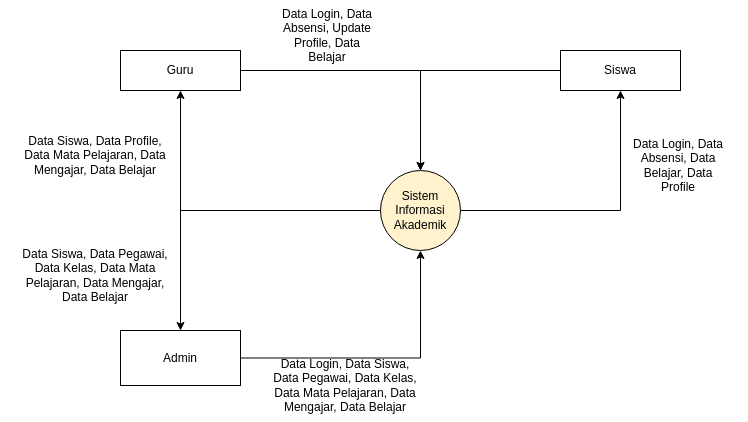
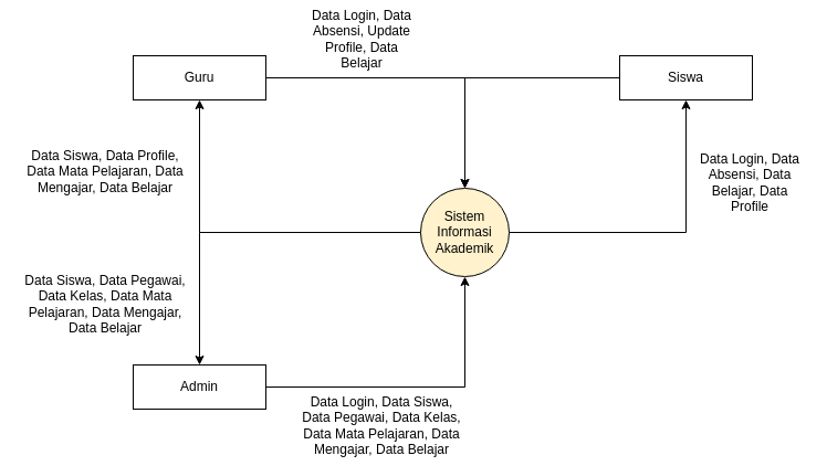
  <mxCell id="0" />
  <mxCell id="1" parent="0" />
  <mxCell id="2" style="edgeStyle=orthogonalEdgeStyle;rounded=0;orthogonalLoop=1;jettySize=auto;html=1;entryX=0.5;entryY=1;entryDx=0;entryDy=0;" edge="1" parent="1" source="5" target="7"><mxGeometry relative="1" as="geometry" /></mxCell>
  <mxCell id="3" style="edgeStyle=orthogonalEdgeStyle;rounded=0;orthogonalLoop=1;jettySize=auto;html=1;exitX=0;exitY=0.5;exitDx=0;exitDy=0;" edge="1" parent="1" source="5" target="11"><mxGeometry relative="1" as="geometry" /></mxCell>
  <mxCell id="4" style="edgeStyle=orthogonalEdgeStyle;rounded=0;orthogonalLoop=1;jettySize=auto;html=1;entryX=0.5;entryY=1;entryDx=0;entryDy=0;" edge="1" parent="1" source="5" target="9"><mxGeometry relative="1" as="geometry" /></mxCell>
  <mxCell id="5" value="Sistem Informasi Akademik" style="ellipse;whiteSpace=wrap;html=1;aspect=fixed;fillColor=#fff2cc;" vertex="1" parent="1"><mxGeometry x="380" y="170" width="80" height="80" as="geometry" /></mxCell>
  <mxCell id="6" style="edgeStyle=orthogonalEdgeStyle;rounded=0;orthogonalLoop=1;jettySize=auto;html=1;" edge="1" parent="1" source="7" target="5"><mxGeometry relative="1" as="geometry" /></mxCell>
  <mxCell id="7" value="Siswa" style="rounded=0;whiteSpace=wrap;html=1;" vertex="1" parent="1"><mxGeometry x="560" y="50" width="120" height="40" as="geometry" /></mxCell>
  <mxCell id="8" style="edgeStyle=orthogonalEdgeStyle;rounded=0;orthogonalLoop=1;jettySize=auto;html=1;entryX=0.5;entryY=0;entryDx=0;entryDy=0;" edge="1" parent="1" source="9" target="5"><mxGeometry relative="1" as="geometry" /></mxCell>
  <mxCell id="9" value="Guru" style="rounded=0;whiteSpace=wrap;html=1;" vertex="1" parent="1"><mxGeometry x="120" y="50" width="120" height="40" as="geometry" /></mxCell>
  <mxCell id="10" style="edgeStyle=orthogonalEdgeStyle;rounded=0;orthogonalLoop=1;jettySize=auto;html=1;entryX=0.5;entryY=1;entryDx=0;entryDy=0;" edge="1" parent="1" source="11" target="5"><mxGeometry relative="1" as="geometry" /></mxCell>
- <mxCell id="11" value="Admin" style="rounded=0;whiteSpace=wrap;html=1;" vertex="1" parent="1"><mxGeometry x="120" y="330" width="120" height="55" as="geometry" /></mxCell>
+ <mxCell id="11" value="Admin" style="rounded=0;whiteSpace=wrap;html=1;" vertex="1" parent="1"><mxGeometry x="120" y="330" width="120" height="40" as="geometry" /></mxCell>
  <mxCell id="12" value="Data Login, Data Absensi, Data Belajar, Data Profile" style="text;html=1;strokeColor=none;fillColor=none;align=center;verticalAlign=middle;whiteSpace=wrap;rounded=0;" vertex="1" parent="1"><mxGeometry x="630" y="150" width="96" height="30" as="geometry" /></mxCell>
  <mxCell id="13" value="Data Login, Data Absensi, Update Profile, Data Belajar" style="text;html=1;strokeColor=none;fillColor=none;align=center;verticalAlign=middle;whiteSpace=wrap;rounded=0;" vertex="1" parent="1"><mxGeometry x="274" y="20" width="106" height="30" as="geometry" /></mxCell>
  <mxCell id="14" value="Data Login, Data Siswa, Data Pegawai, Data Kelas, Data Mata Pelajaran, Data Mengajar, Data Belajar" style="text;html=1;strokeColor=none;fillColor=none;align=center;verticalAlign=middle;whiteSpace=wrap;rounded=0;" vertex="1" parent="1"><mxGeometry x="270" y="370" width="150" height="30" as="geometry" /></mxCell>
  <mxCell id="15" value="Data Siswa, Data Pegawai, Data Kelas, Data Mata Pelajaran, Data Mengajar, Data Belajar" style="text;html=1;strokeColor=none;fillColor=none;align=center;verticalAlign=middle;whiteSpace=wrap;rounded=0;" vertex="1" parent="1"><mxGeometry x="20" y="240" width="150" height="70" as="geometry" /></mxCell>
  <mxCell id="16" value="Data Siswa, Data Profile, Data Mata Pelajaran, Data Mengajar, Data Belajar" style="text;html=1;strokeColor=none;fillColor=none;align=center;verticalAlign=middle;whiteSpace=wrap;rounded=0;" vertex="1" parent="1"><mxGeometry x="20" y="120" width="150" height="70" as="geometry" /></mxCell>
